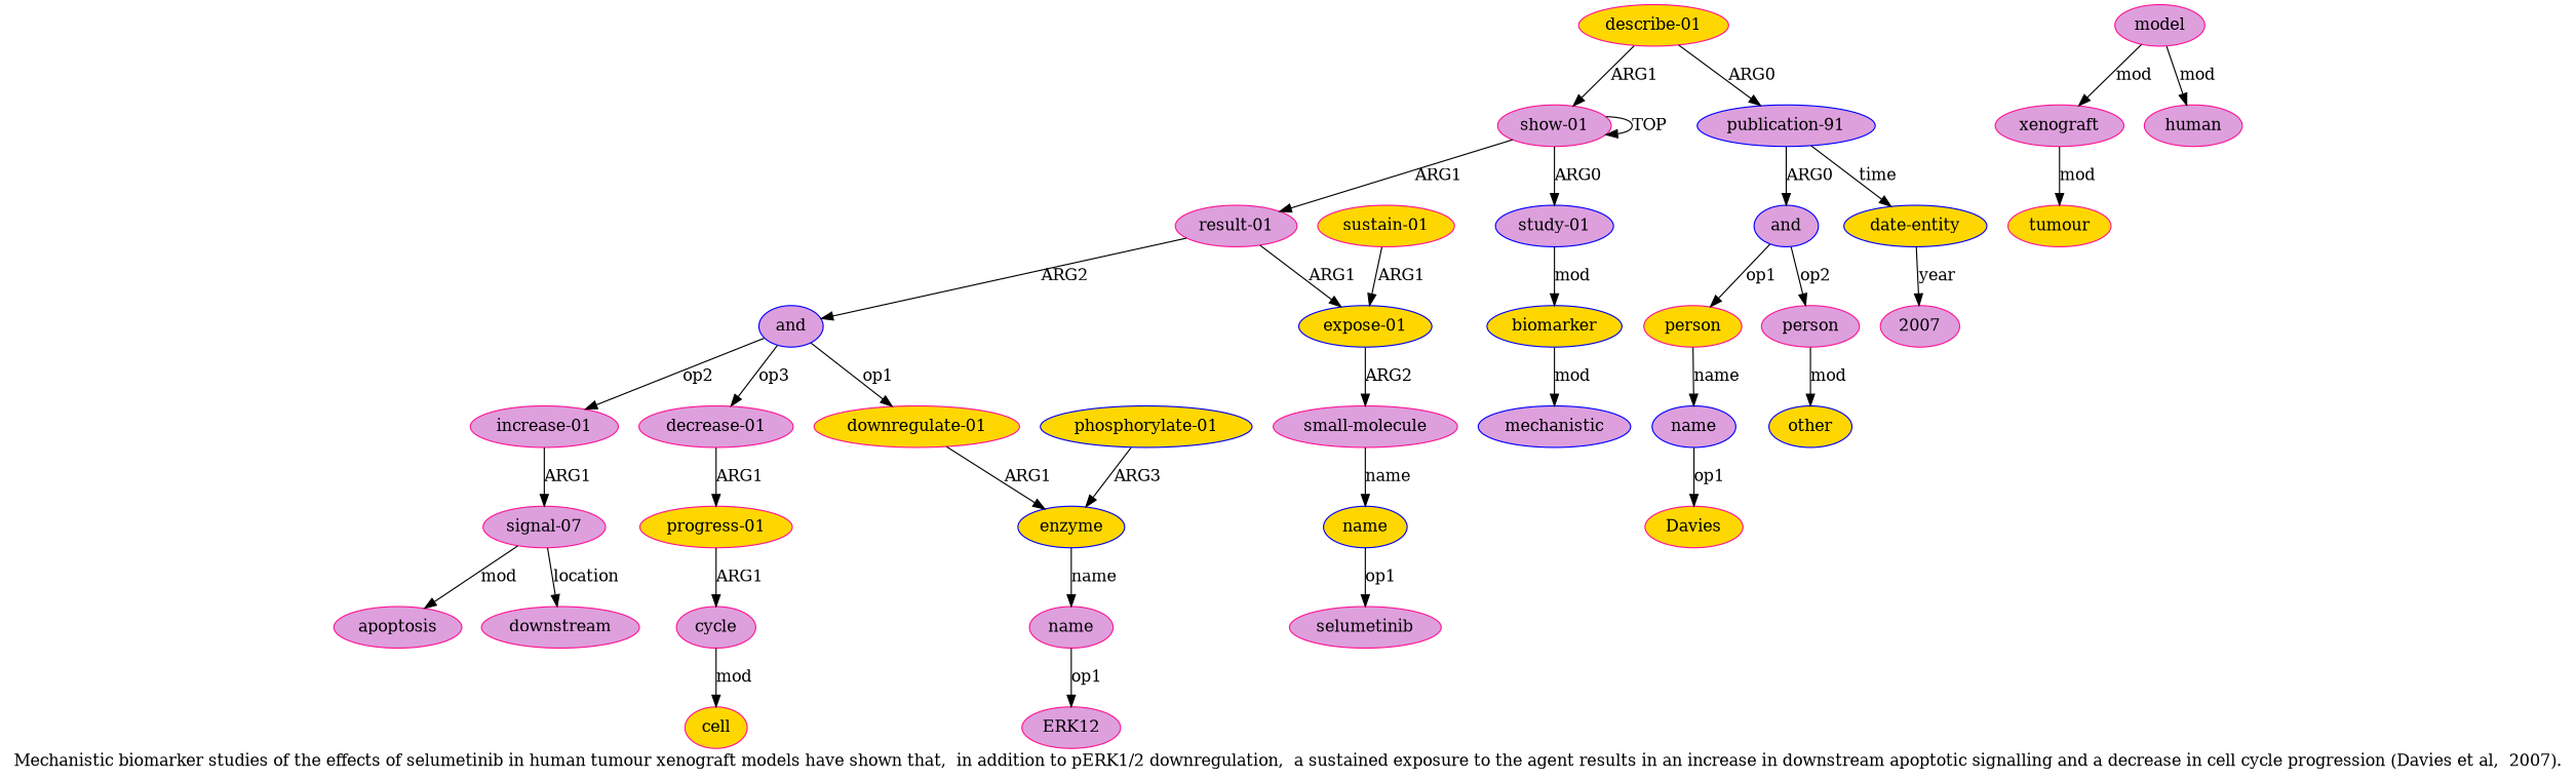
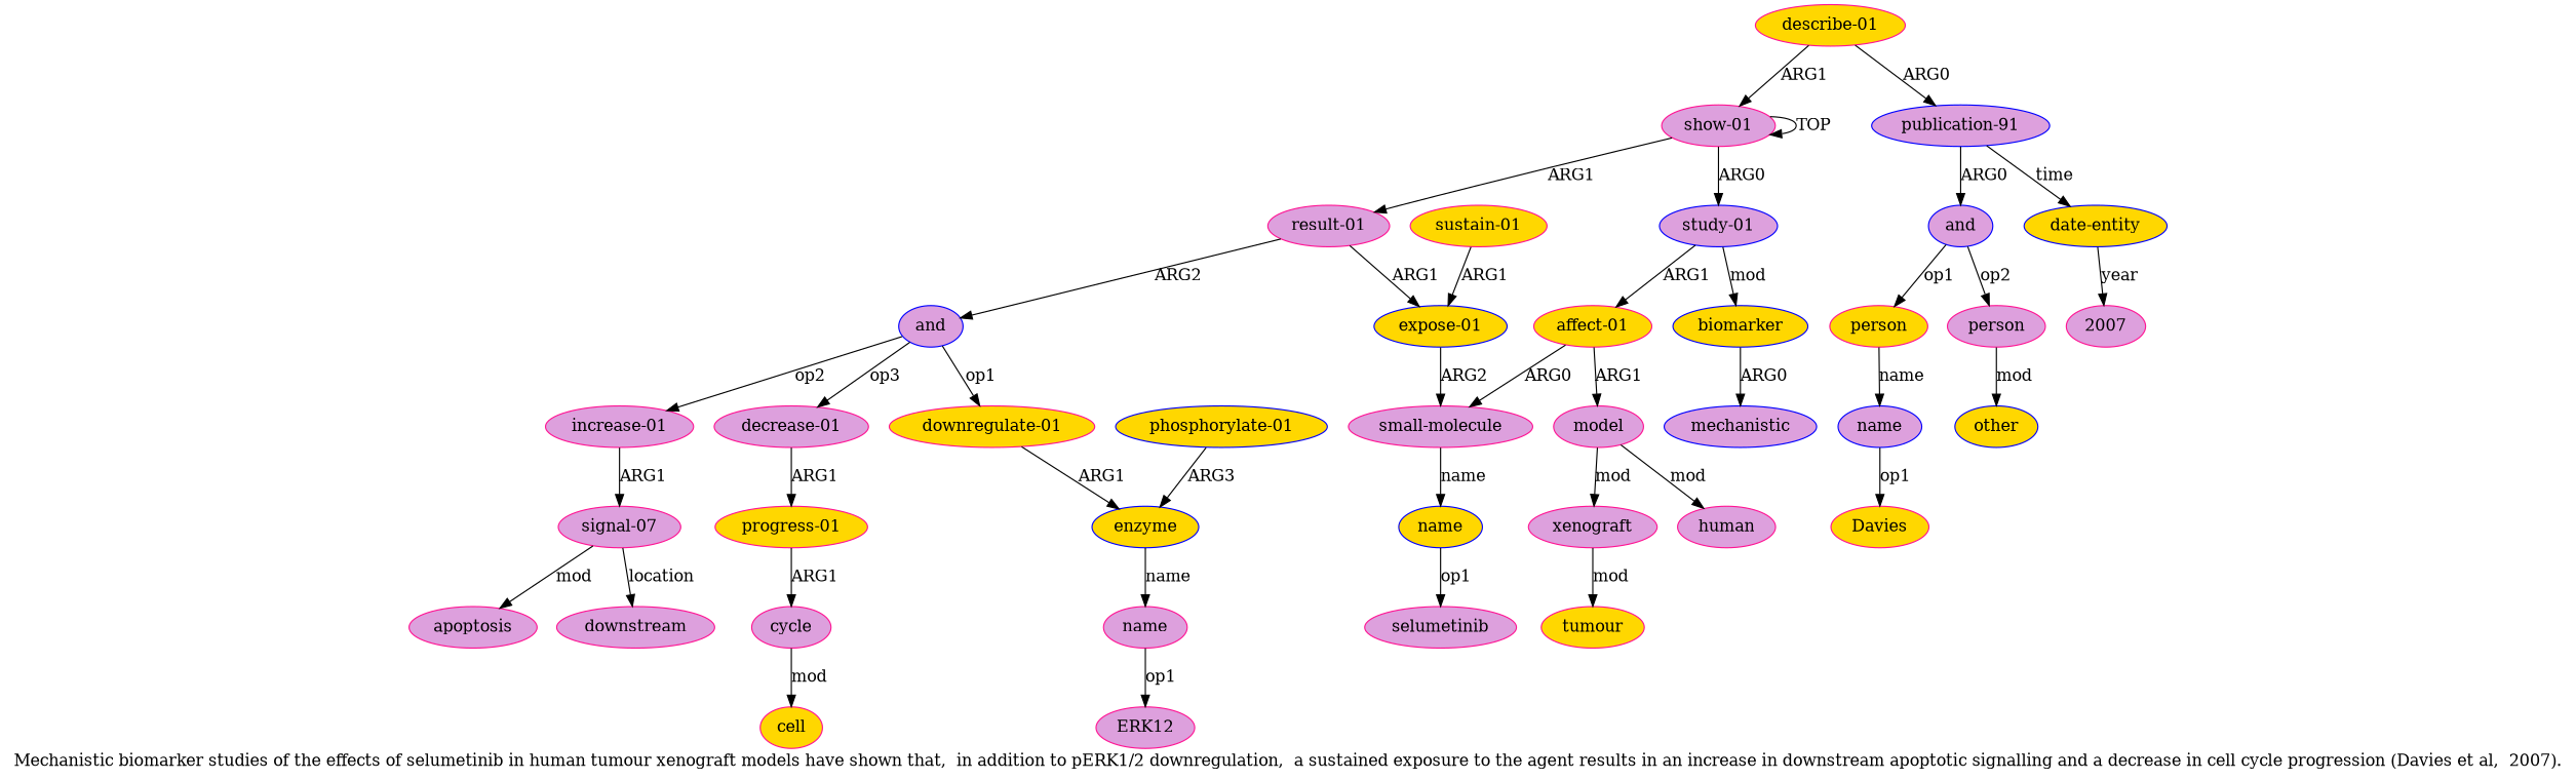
  digraph {
    label="Mechanistic biomarker studies of the effects of selumetinib in human tumour xenograft models have shown that,  in addition to pERK1/2 downregulation,  a sustained exposure to the agent results in an increase in downstream apoptotic signalling and a decrease in cell cycle progression (Davies et al,  2007)."
    node [color=deeppink fillcolor=plum gold_ind=-1 gold_label=name style=filled test_ind=-1 test_label=name]
    edge [color=black gold_label=ARG1 test_label=ARG1]
    n1 [gold_ind=20 gold_label="signal-07" label="signal-07" test_ind=20 test_label="signal-07"]
    n2 [gold_ind=21 gold_label=apoptosis label=apoptosis test_ind=21 test_label=apoptosis]
    n3 [gold_ind=22 gold_label=downstream label=downstream test_ind=22 test_label=downstream]
    n4 [gold_ind=23 gold_label="decrease-01" label="decrease-01" test_ind=23 test_label="decrease-01"]
    n5 [fillcolor=gold gold_ind=24 gold_label="progress-01" label="progress-01" test_ind=24 test_label="progress-01"]
    n6 [gold_ind=25 gold_label=cycle label=cycle test_ind=25 test_label=cycle]
    n7 [fillcolor=gold gold_ind=26 gold_label=cell label=cell test_ind=26 test_label=cell]
    n8 [fillcolor=gold gold_ind=27 gold_label="describe-01" label="describe-01" test_ind=27 test_label="describe-01"]
    n9 [color=blue gold_ind=28 gold_label="publication-91" label="publication-91" test_ind=28 test_label="publication-91"]
    n10 [gold_ind=0 gold_label="show-01" label="show-01" test_ind=0 test_label="show-01"]
    n11 [color=blue gold_ind=29 gold_label=and label=and test_ind=29 test_label=and]
    n12 [color=blue fillcolor=gold gold_ind=34 gold_label="date-entity" label="date-entity" test_ind=34 test_label="date-entity"]
    n13 [gold_ind=11 gold_label="result-01" label="result-01" test_ind=11 test_label="result-01"]
    n14 [color=blue gold_ind=1 gold_label="study-01" label="study-01" test_ind=1 test_label="study-01"]
    n15 [fillcolor=gold gold_ind=30 gold_label=person label=person test_ind=30 test_label=person]
    n16 [gold_ind=32 gold_label=person label=person test_ind=32 test_label=person]
    n17 [gold_label=2007 label=2007 test_label=2007]
    n18 [color=blue gold_ind=14 gold_label=and label=and test_ind=14 test_label=and]
    n19 [color=blue fillcolor=gold gold_ind=12 gold_label="expose-01" label="expose-01" test_ind=12 test_label="expose-01"]
+   n20 [fillcolor=gold gold_ind=2 gold_label="affect-01" label="affect-01" test_ind=2 test_label="affect-01"]
    n21 [color=blue fillcolor=gold gold_ind=9 gold_label=biomarker label=biomarker test_ind=9 test_label=biomarker]
    n22 [color=blue gold_ind=31 label=name test_ind=31]
    n23 [color=blue fillcolor=gold gold_ind=33 gold_label=other label=other test_ind=33 test_label=other]
    n24 [fillcolor=gold gold_label=Davies label=Davies test_label=Davies]
    n25 [gold_label=selumetinib label=selumetinib test_label=selumetinib]
    n26 [gold_label=ERK12 label=ERK12 test_label=ERK12]
    n27 [fillcolor=gold gold_ind=15 gold_label="downregulate-01" label="downregulate-01" test_ind=15 test_label="downregulate-01"]
    n28 [color=blue fillcolor=gold gold_ind=16 gold_label=enzyme label=enzyme test_ind=16 test_label=enzyme]
    n29 [gold_ind=17 label=name test_ind=17]
    n30 [gold_ind=19 gold_label="increase-01" label="increase-01" test_ind=19 test_label="increase-01"]
    n31 [gold_ind=3 gold_label="small-molecule" label="small-molecule" test_ind=3 test_label="small-molecule"]
    n32 [color=blue fillcolor=gold gold_ind=4 label=name test_ind=4]
    n33 [color=blue gold_ind=10 gold_label=mechanistic label=mechanistic test_ind=10 test_label=mechanistic]
    n34 [fillcolor=gold gold_ind=13 gold_label="sustain-01" label="sustain-01" test_ind=13 test_label="sustain-01"]
    n35 [color=blue fillcolor=gold gold_ind=18 gold_label="phosphorylate-01" label="phosphorylate-01" test_ind=18 test_label="phosphorylate-01"]
    n36 [gold_ind=5 gold_label=model label=model test_ind=5 test_label=model]
    n37 [gold_ind=6 gold_label=xenograft label=xenograft test_ind=6 test_label=xenograft]
    n38 [gold_ind=8 gold_label=human label=human test_ind=8 test_label=human]
    n39 [fillcolor=gold gold_ind=7 gold_label=tumour label=tumour test_ind=7 test_label=tumour]
    n1 -> n2 [gold_label=mod label=mod test_label=mod]
    n1 -> n3 [gold_label=location label=location test_label=location]
    n4 -> n5 [label=ARG1]
    n5 -> n6 [label=ARG1]
    n6 -> n7 [gold_label=mod label=mod test_label=mod]
    n8 -> n9 [gold_label=ARG0 label=ARG0 test_label=ARG0]
    n8 -> n10 [label=ARG1]
    n9 -> n11 [gold_label=ARG0 label=ARG0 test_label=ARG0]
    n9 -> n12 [gold_label=time label=time test_label=time]
    n10 -> n10 [gold_label=TOP label=TOP test_label=TOP]
    n10 -> n13 [label=ARG1]
    n10 -> n14 [gold_label=ARG0 label=ARG0 test_label=ARG0]
    n11 -> n15 [gold_label=op1 label=op1 test_label=op1]
    n11 -> n16 [gold_label=op2 label=op2 test_label=op2]
    n12 -> n17 [gold_label=year label=year test_label=year]
    n13 -> n18 [gold_label=ARG2 label=ARG2 test_label=ARG2]
    n13 -> n19 [label=ARG1]
+   n14 -> n20 [label=ARG1]
    n14 -> n21 [gold_label=mod label=mod test_label=mod]
    n15 -> n22 [gold_label=name label=name test_label=name]
    n16 -> n23 [gold_label=mod label=mod test_label=mod]
    n18 -> n4 [gold_label=op3 label=op3 test_label=op3]
    n18 -> n27 [gold_label=op1 label=op1 test_label=op1]
    n18 -> n30 [gold_label=op2 label=op2 test_label=op2]
    n19 -> n31 [gold_label=ARG2 label=ARG2 test_label=ARG2]
-   n21 -> n33 [gold_label=mod label=mod test_label=mod]
+   n20 -> n31 [gold_label=ARG0 label=ARG0 test_label=ARG0]
+   n20 -> n36 [label=ARG1]
+   n21 -> n33 [gold_label=mod label=ARG0 test_label=mod]
    n22 -> n24 [gold_label=op1 label=op1 test_label=op1]
    n27 -> n28 [label=ARG1]
    n28 -> n29 [gold_label=name label=name test_label=name]
    n29 -> n26 [gold_label=op1 label=op1 test_label=op1]
    n30 -> n1 [label=ARG1]
    n31 -> n32 [gold_label=name label=name test_label=name]
    n32 -> n25 [gold_label=op1 label=op1 test_label=op1]
    n34 -> n19 [label=ARG1]
    n35 -> n28 [gold_label=ARG3 label=ARG3 test_label=ARG3]
    n36 -> n37 [gold_label=mod label=mod test_label=mod]
    n36 -> n38 [gold_label=mod label=mod test_label=mod]
    n37 -> n39 [gold_label=mod label=mod test_label=mod]
  }
